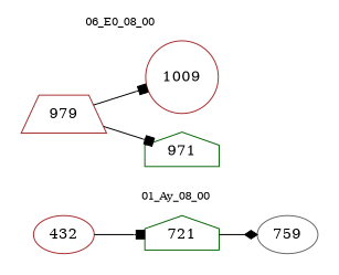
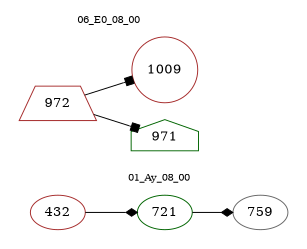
  digraph {
    rankdir=LR
    node [color=brown shape=ellipse]
    edge [arrowhead=diamond color=black]
    n1 [label=432]
-   n2 [color=darkgreen label=721 shape=house]
+   n2 [color=darkgreen label=721]
    n3 [color=gray40 label=759]
-   n4 [label=979 shape=trapezium]
+   n4 [label=972 shape=trapezium]
    n5 [color=darkgreen label=971 shape=house]
    n6 [label=1009 shape=circle]
    subgraph cluster_1 {
      color=white
      fontsize=10
      label="01_Ay_08_00"
      n1
      n2
      n3
    }
    subgraph cluster_2 {
      color=white
      fontsize=10
      label="06_E0_08_00"
      n4
      n5
      n6
    }
-   n1 -> n2 [arrowhead=box]
+   n1 -> n2
    n2 -> n3
    n4 -> n5 [arrowhead=box]
    n4 -> n6 [arrowhead=box]
  }
